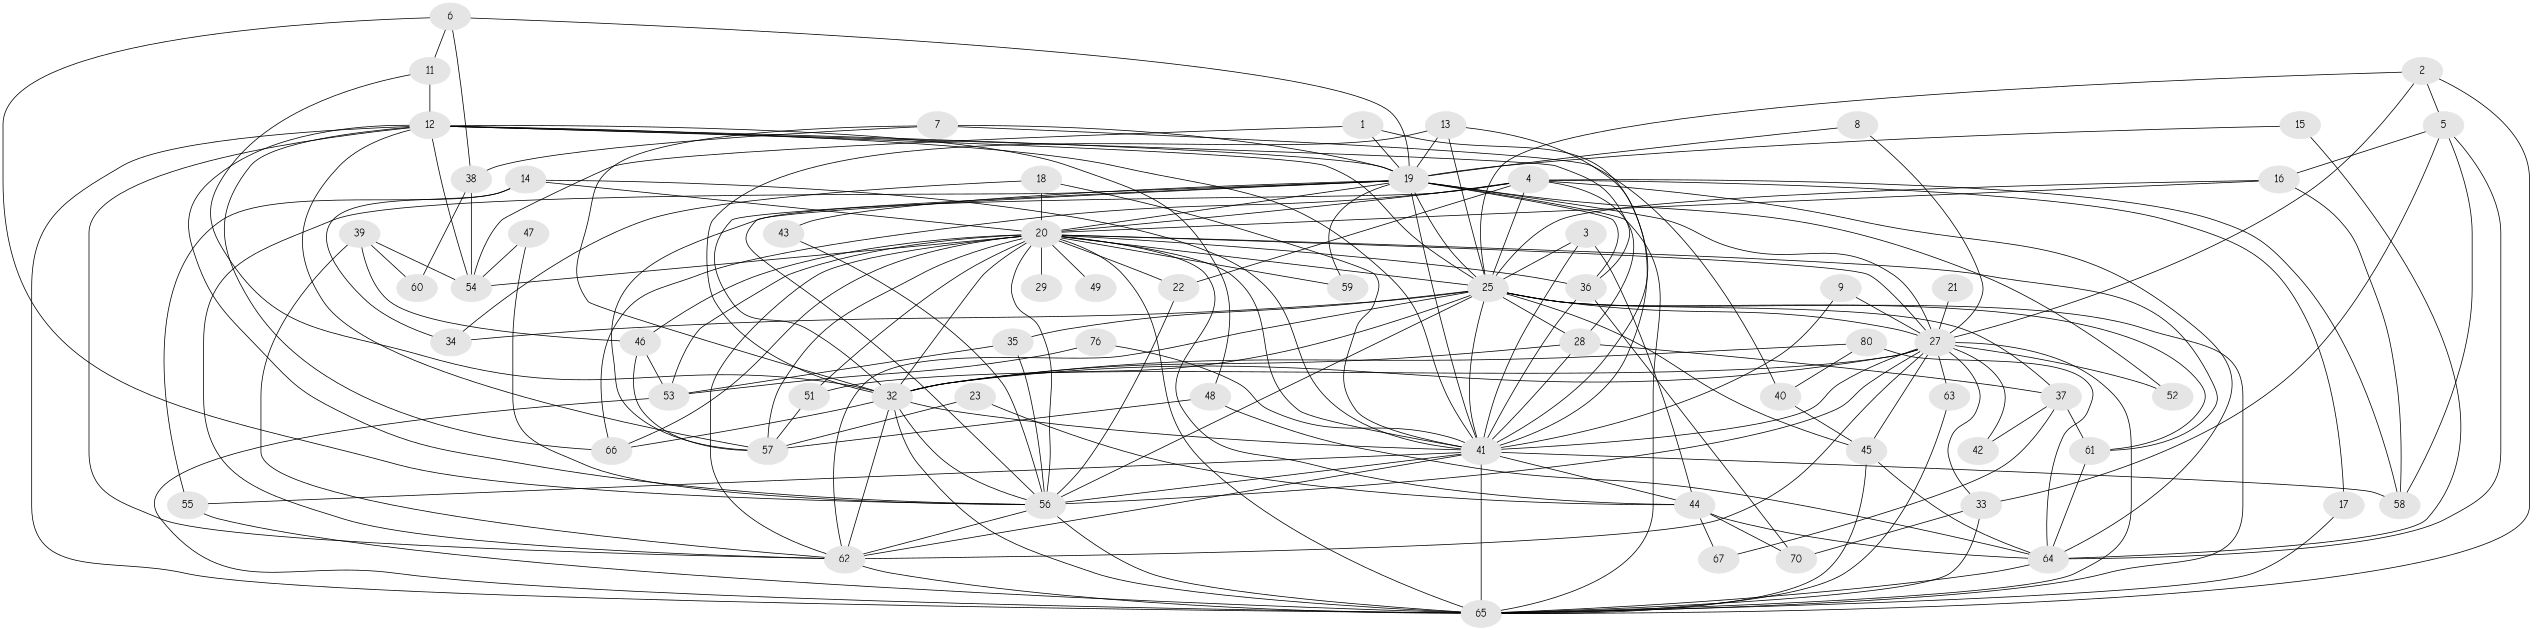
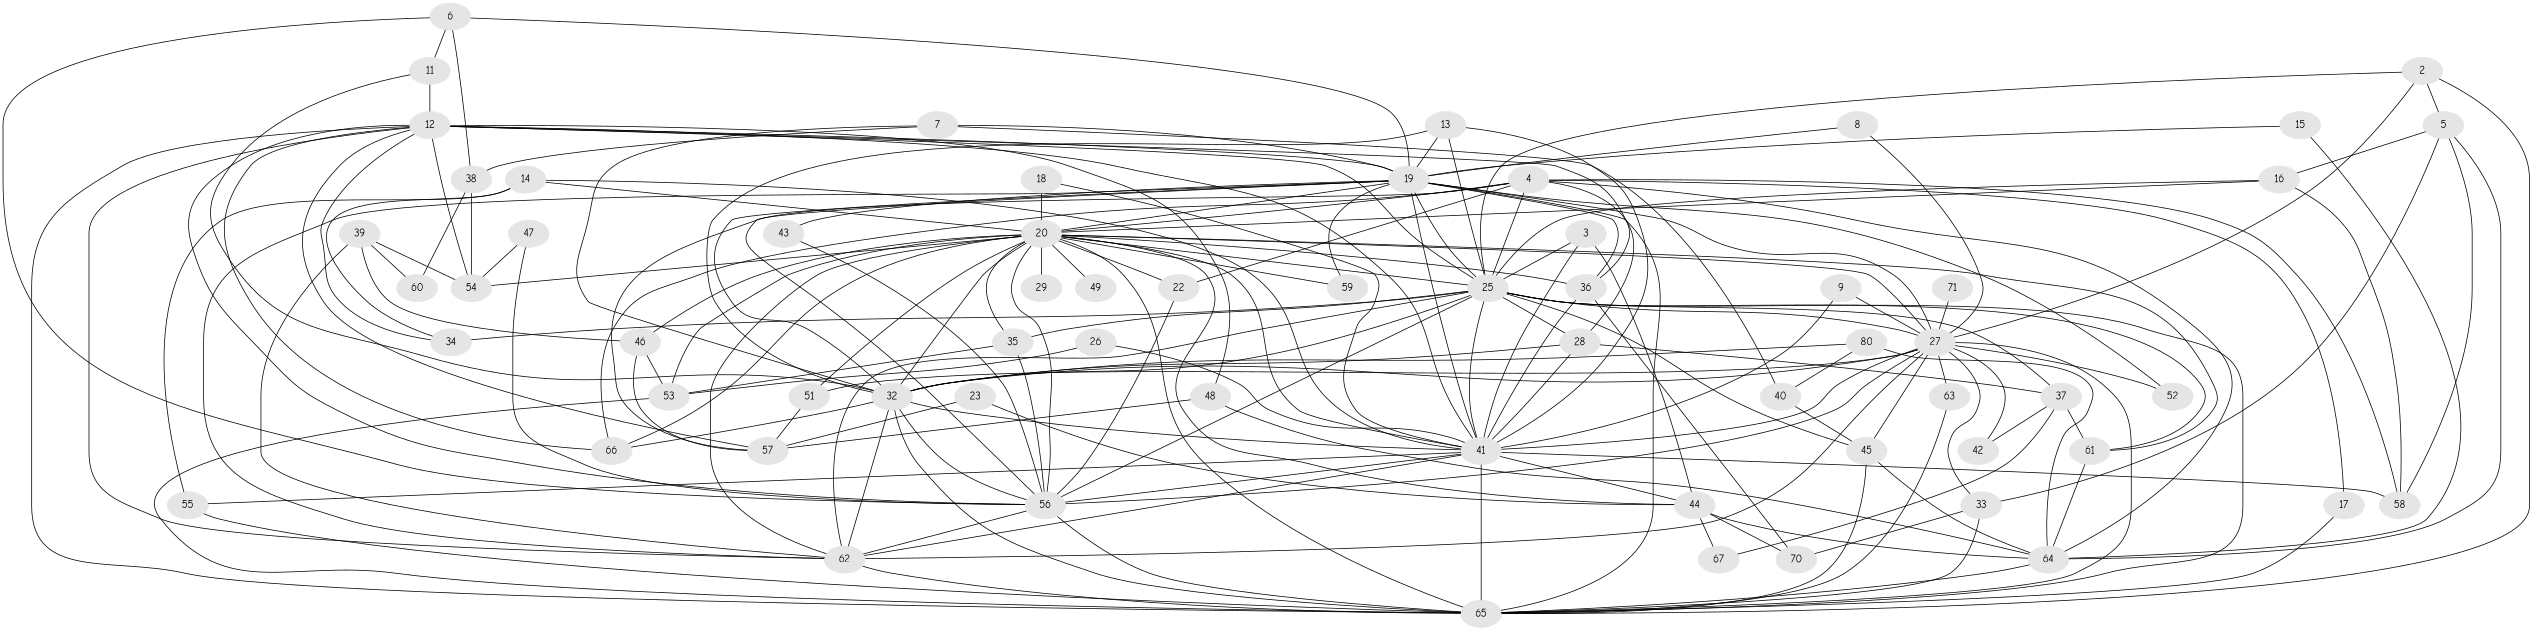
  graph {
    fontname="Comic Neue"
    node [color=gray90 fontname="Comic Neue" style=filled]
    edge [fontname="Comic Neue" weight=1.0]
-   1
    19
    41
    54
    25
    27
    65
    20
    56
    32
    36
    62
    43
    52
    59
    44
    58
    55
    2
    5
    64
    16
    33
    28
    34
    61
    35
    37
    45
    51
    42
    63
    3
    n34 [label=70]
    67
    4
    17
    22
    57
    66
    14
    29
    46
    49
    53
    6
    11
    38
    12
    60
    7
    40
    8
    9
    n55 [label=80]
    48
    13
    15
    18
-   21
+   21 [label=71]
    23
-   26 [label=76]
+   26
    39
    47
-   1 -- 19
-   1 -- 41
-   1 -- 54
    19 -- 41
    19 -- 25
    19 -- 27
    19 -- 65 [weight=2.0]
    19 -- 20
    19 -- 56
    19 -- 32 [weight=2.0]
    19 -- 36
    19 -- 62
    19 -- 43
    19 -- 52
    19 -- 59
    41 -- 65 [weight=3.0]
    41 -- 56 [weight=2.0]
    41 -- 62
    41 -- 44
    41 -- 58
    41 -- 55
    25 -- 41
    25 -- 27
    25 -- 65
    25 -- 56
    25 -- 32
    25 -- 62 [weight=2.0]
    25 -- 28
    25 -- 34
    25 -- 61 [weight=2.0]
    25 -- 35 [weight=2.0]
    25 -- 37
    25 -- 45
    27 -- 41
    27 -- 65 [weight=3.0]
    27 -- 56 [weight=2.0]
    27 -- 32
    27 -- 62
    27 -- 52
    27 -- 33
    27 -- 45
    27 -- 51
    27 -- 42
    27 -- 63 [weight=2.0]
    20 -- 41
    20 -- 54
    20 -- 25
    20 -- 27
    20 -- 65 [weight=3.0]
    20 -- 56
    20 -- 32 [weight=3.0]
    20 -- 36
    20 -- 62 [weight=2.0]
    20 -- 59
    20 -- 44
    20 -- 61
    20 -- 51
    20 -- 22
-   20 -- 57
+   20 -- 35
    20 -- 66
    20 -- 29
    20 -- 46
    20 -- 49
    20 -- 53 [weight=2.0]
    56 -- 65
    56 -- 62
    32 -- 41
    32 -- 65 [weight=2.0]
    32 -- 56
    32 -- 62
    32 -- 66
    36 -- 41
    36 -- n34
    62 -- 65 [weight=2.0]
    43 -- 56
    44 -- 64
    44 -- n34
    44 -- 67
    55 -- 65
    2 -- 25
    2 -- 27
    2 -- 65
    2 -- 5
    5 -- 58
    5 -- 64
    5 -- 16
    5 -- 33
    64 -- 65
    16 -- 25
    16 -- 20
    16 -- 58
    33 -- 65
    33 -- n34
    28 -- 41
    28 -- 32
    28 -- 37
    61 -- 64
    35 -- 56 [weight=2.0]
    35 -- 53
    37 -- 61
    37 -- 42
    37 -- 67
    45 -- 65
    45 -- 64
    51 -- 57
    63 -- 65
    3 -- 41 [weight=3.0]
    3 -- 25
    3 -- 44
    4 -- 25
    4 -- 20
    4 -- 58
    4 -- 64
    4 -- 28
    4 -- 17
    4 -- 22
    4 -- 57
    4 -- 66
    17 -- 65
    22 -- 56
    14 -- 41
    14 -- 20
    14 -- 55
    14 -- 34
    46 -- 57
    46 -- 53
    53 -- 65
    6 -- 19
    6 -- 56
    6 -- 11
    6 -- 38
    11 -- 32
    11 -- 12
    38 -- 54
    38 -- 60
    12 -- 19 [weight=2.0]
    12 -- 41 [weight=2.0]
    12 -- 54
    12 -- 25 [weight=2.0]
    12 -- 65
    12 -- 56
    12 -- 36
    12 -- 62 [weight=2.0]
-   18 -- 34
+   12 -- 34
    12 -- 57
    12 -- 66
    12 -- 48
    7 -- 19
    7 -- 32
    7 -- 38
    7 -- 40
    40 -- 45
    8 -- 19
    8 -- 27
    9 -- 41
    9 -- 27
    n55 -- 32
    n55 -- 64
    n55 -- 40
    48 -- 64
    48 -- 57
    13 -- 19
    13 -- 41
    13 -- 25
    13 -- 32
    15 -- 19
    15 -- 64
    18 -- 41
    18 -- 20
    21 -- 27
    23 -- 44
    23 -- 57
    26 -- 41
    26 -- 53
    39 -- 54
    39 -- 62
    39 -- 46
    39 -- 60
    47 -- 54
    47 -- 56
  }
